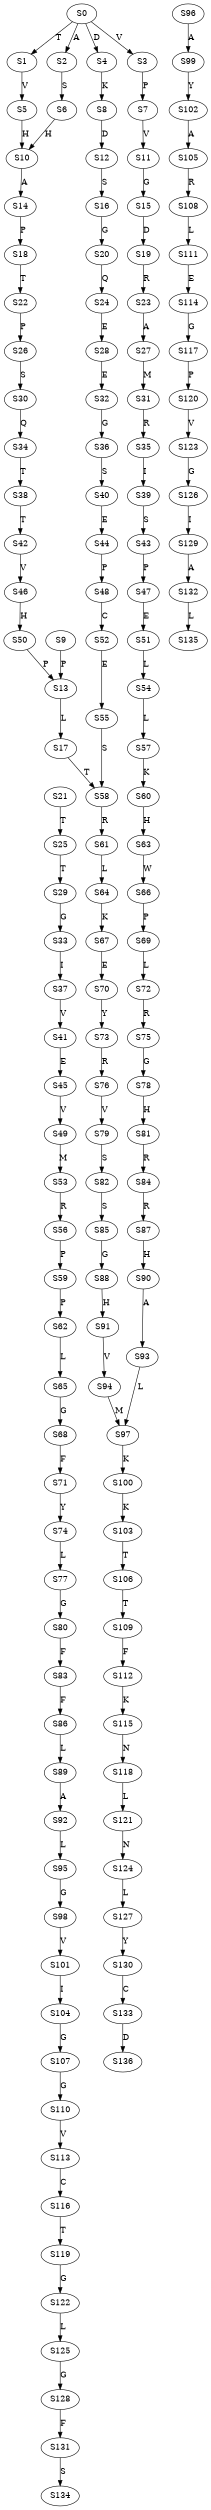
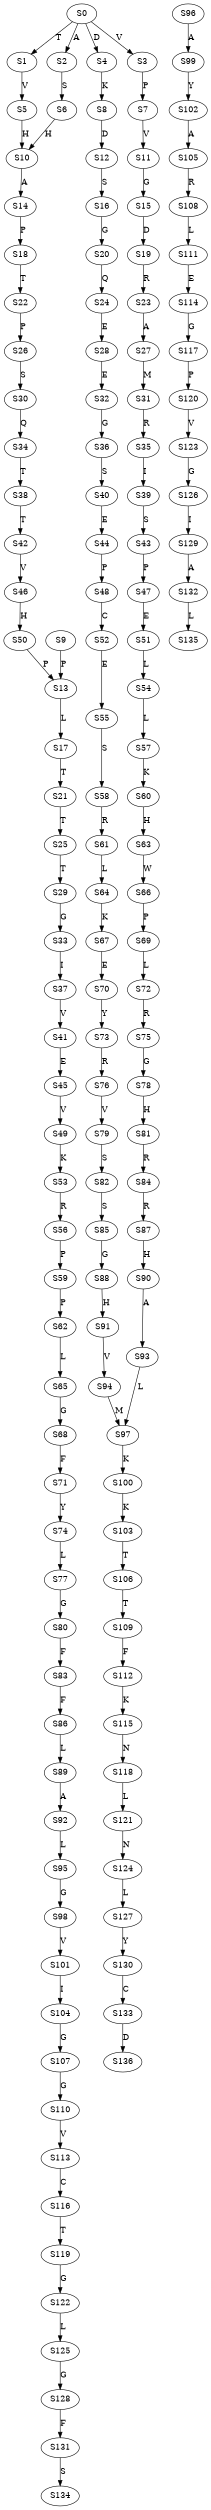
  strict digraph {
    S0
    S1
    S2
    S3
    S4
    S5
    S6
    S7
    S8
    S10
    S11
    S12
    S9
    S13
    S14
    S15
    S16
    S17
    S18
    S19
    S20
    S21
    S22
    S23
    S24
    S25
    S26
    S27
    S28
    S29
    S30
    S31
    S32
    S33
    S34
    S35
    S36
    S37
    S38
    S39
    S40
    S41
    S42
    S43
    S44
    S45
    S46
    S47
    S48
    S49
    S50
    S51
    S52
    S53
    S54
    S55
    S56
    S57
    S58
    S59
    S60
    S61
    S62
    S63
    S64
    S65
    S66
    S67
    S68
    S69
    S70
    S71
    S72
    S73
    S74
    S75
    S76
    S77
    S78
    S79
    S80
    S81
    S82
    S83
    S84
    S85
    S86
    S87
    S88
    S89
    S90
    S91
    S92
    S93
    S94
    S95
    S97
    S98
    S96
    S99
    S100
    S101
    S102
    S103
    S104
    S105
    S106
    S107
    S108
    S109
    S110
    S111
    S112
    S113
    S114
    S115
    S116
    S117
    S118
    S119
    S120
    S121
    S122
    S123
    S124
    S125
    S126
    S127
    S128
    S129
    S130
    S131
    S132
    S133
    S134
    S135
    S136
    S0 -> S1 [label=T]
    S0 -> S2 [label=A]
    S0 -> S3 [label=V]
    S0 -> S4 [label=D]
    S1 -> S5 [label=V]
    S2 -> S6 [label=S]
    S3 -> S7 [label=P]
    S4 -> S8 [label=K]
    S5 -> S10 [label=H]
    S6 -> S10 [label=H]
    S7 -> S11 [label=V]
    S8 -> S12 [label=D]
    S10 -> S14 [label=A]
    S11 -> S15 [label=G]
    S12 -> S16 [label=S]
    S9 -> S13 [label=P]
    S13 -> S17 [label=L]
    S14 -> S18 [label=P]
    S15 -> S19 [label=D]
    S16 -> S20 [label=G]
-   S17 -> S58 [label=T]
+   S17 -> S21 [label=T]
    S18 -> S22 [label=T]
    S19 -> S23 [label=R]
    S20 -> S24 [label=Q]
    S21 -> S25 [label=T]
    S22 -> S26 [label=P]
    S23 -> S27 [label=A]
    S24 -> S28 [label=E]
    S25 -> S29 [label=T]
    S26 -> S30 [label=S]
    S27 -> S31 [label=M]
    S28 -> S32 [label=E]
    S29 -> S33 [label=G]
    S30 -> S34 [label=Q]
    S31 -> S35 [label=R]
    S32 -> S36 [label=G]
    S33 -> S37 [label=I]
    S34 -> S38 [label=T]
    S35 -> S39 [label=I]
    S36 -> S40 [label=S]
    S37 -> S41 [label=V]
    S38 -> S42 [label=T]
    S39 -> S43 [label=S]
    S40 -> S44 [label=E]
    S41 -> S45 [label=E]
    S42 -> S46 [label=V]
    S43 -> S47 [label=P]
    S44 -> S48 [label=P]
    S45 -> S49 [label=V]
    S46 -> S50 [label=H]
    S47 -> S51 [label=E]
    S48 -> S52 [label=C]
-   S49 -> S53 [label=M]
+   S49 -> S53 [label=K]
    S50 -> S13 [label=P]
    S51 -> S54 [label=L]
    S52 -> S55 [label=E]
    S53 -> S56 [label=R]
    S54 -> S57 [label=L]
    S55 -> S58 [label=S]
    S56 -> S59 [label=P]
    S57 -> S60 [label=K]
    S58 -> S61 [label=R]
    S59 -> S62 [label=P]
    S60 -> S63 [label=H]
    S61 -> S64 [label=L]
    S62 -> S65 [label=L]
    S63 -> S66 [label=W]
    S64 -> S67 [label=K]
    S65 -> S68 [label=G]
    S66 -> S69 [label=P]
    S67 -> S70 [label=E]
    S68 -> S71 [label=F]
    S69 -> S72 [label=L]
    S70 -> S73 [label=Y]
    S71 -> S74 [label=Y]
    S72 -> S75 [label=R]
    S73 -> S76 [label=R]
    S74 -> S77 [label=L]
    S75 -> S78 [label=G]
    S76 -> S79 [label=V]
    S77 -> S80 [label=G]
    S78 -> S81 [label=H]
    S79 -> S82 [label=S]
    S80 -> S83 [label=F]
    S81 -> S84 [label=R]
    S82 -> S85 [label=S]
    S83 -> S86 [label=F]
    S84 -> S87 [label=R]
    S85 -> S88 [label=G]
    S86 -> S89 [label=L]
    S87 -> S90 [label=H]
    S88 -> S91 [label=H]
    S89 -> S92 [label=A]
    S90 -> S93 [label=A]
    S91 -> S94 [label=V]
    S92 -> S95 [label=L]
    S93 -> S97 [label=L]
    S94 -> S97 [label=M]
    S95 -> S98 [label=G]
    S97 -> S100 [label=K]
    S98 -> S101 [label=V]
    S96 -> S99 [label=A]
    S99 -> S102 [label=Y]
    S100 -> S103 [label=K]
    S101 -> S104 [label=I]
    S102 -> S105 [label=A]
    S103 -> S106 [label=T]
    S104 -> S107 [label=G]
    S105 -> S108 [label=R]
    S106 -> S109 [label=T]
    S107 -> S110 [label=G]
    S108 -> S111 [label=L]
    S109 -> S112 [label=F]
    S110 -> S113 [label=V]
    S111 -> S114 [label=E]
    S112 -> S115 [label=K]
    S113 -> S116 [label=C]
    S114 -> S117 [label=G]
    S115 -> S118 [label=N]
    S116 -> S119 [label=T]
    S117 -> S120 [label=P]
    S118 -> S121 [label=L]
    S119 -> S122 [label=G]
    S120 -> S123 [label=V]
    S121 -> S124 [label=N]
    S122 -> S125 [label=L]
    S123 -> S126 [label=G]
    S124 -> S127 [label=L]
    S125 -> S128 [label=G]
    S126 -> S129 [label=I]
    S127 -> S130 [label=Y]
    S128 -> S131 [label=F]
    S129 -> S132 [label=A]
    S130 -> S133 [label=C]
    S131 -> S134 [label=S]
    S132 -> S135 [label=L]
    S133 -> S136 [label=D]
  }
